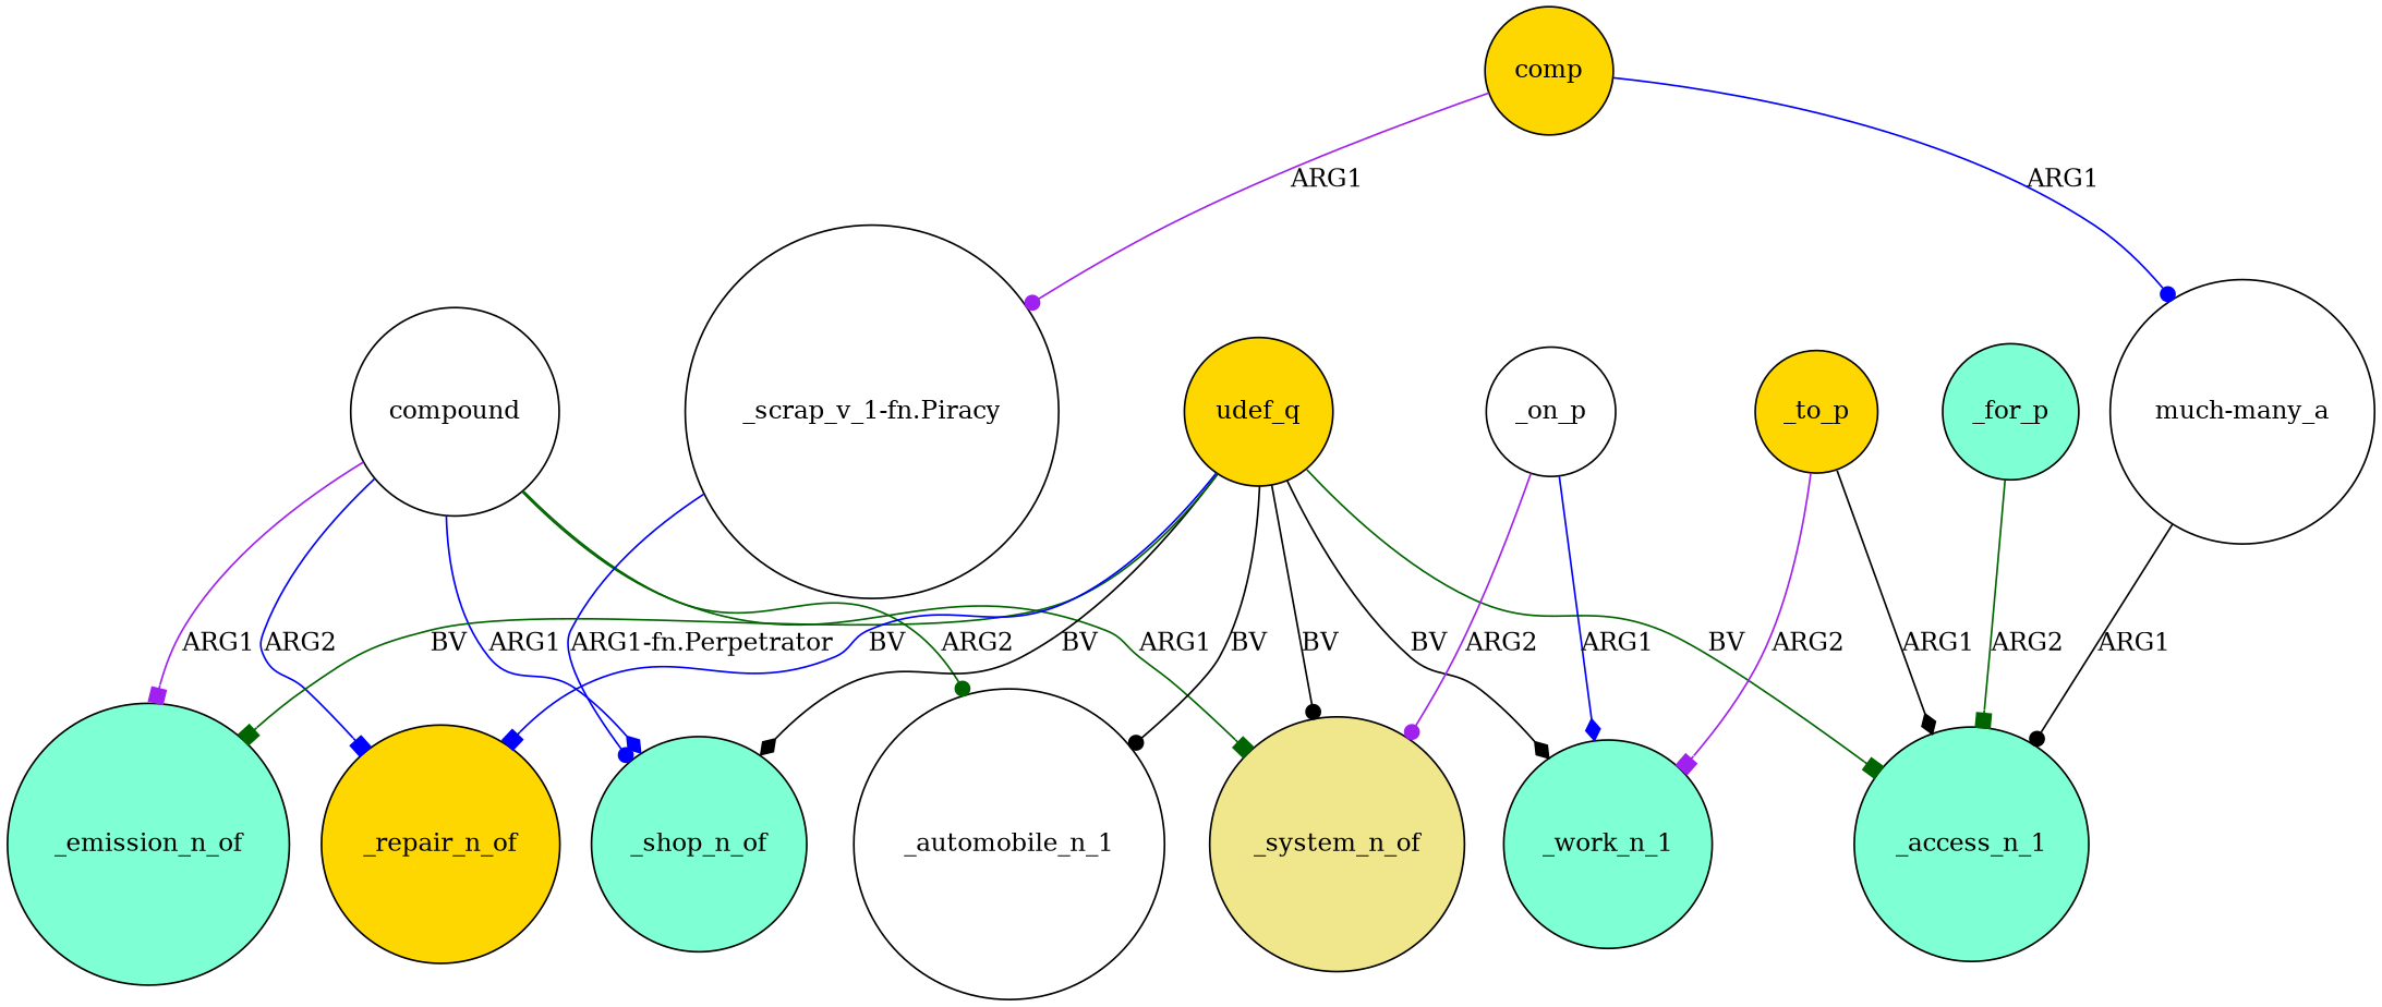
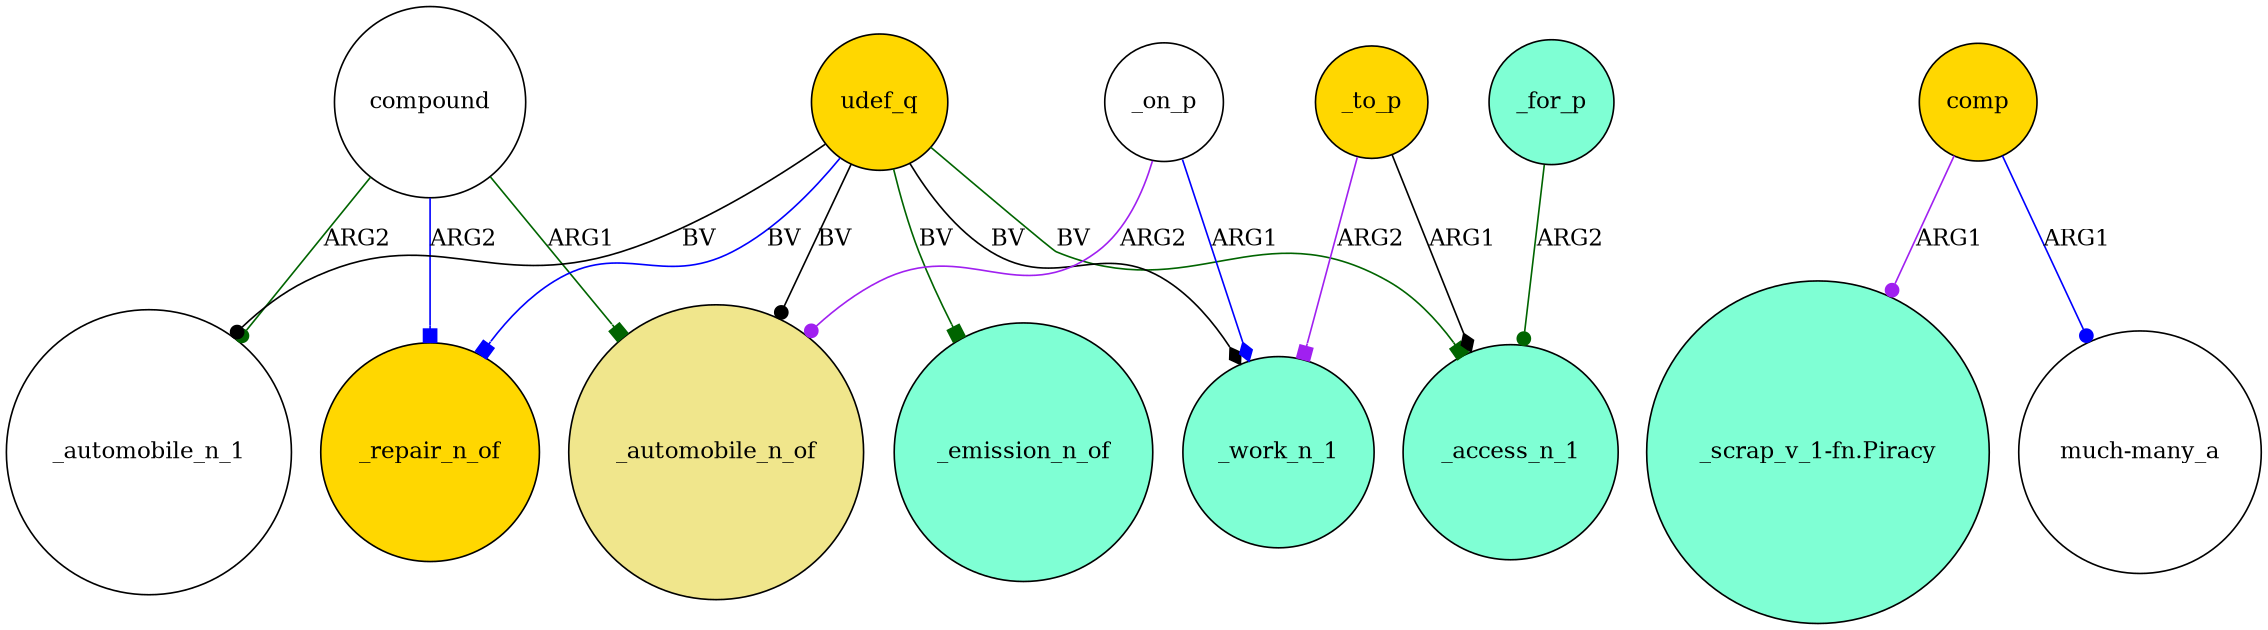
  digraph {
    node [fillcolor=aquamarine shape=circle style=filled]
    edge [arrowhead=box color=blue]
-   _system_n_of [fillcolor=khaki]
+   _system_n_of [fillcolor=khaki label=_automobile_n_of]
    compound [fillcolor=white]
-   _shop_n_of
    _emission_n_of
    _automobile_n_1 [fillcolor=white]
    _repair_n_of [fillcolor=gold]
    _for_p
    _access_n_1
-   "_scrap_v_1-fn.Piracy" [fillcolor=white]
+   "_scrap_v_1-fn.Piracy"
    udef_q [fillcolor=gold]
    _work_n_1
    _on_p [fillcolor=white]
    "much-many_a" [fillcolor=white]
    comp [fillcolor=gold]
    _to_p [fillcolor=gold]
    compound -> _system_n_of [color=darkgreen label=ARG1]
-   compound -> _shop_n_of [arrowhead=diamond label=ARG1]
-   compound -> _emission_n_of [color=purple label=ARG1]
    compound -> _automobile_n_1 [arrowhead=dot color=darkgreen label=ARG2]
    compound -> _repair_n_of [label=ARG2]
-   _for_p -> _access_n_1 [color=darkgreen label=ARG2]
-   "_scrap_v_1-fn.Piracy" -> _shop_n_of [arrowhead=dot label="ARG1-fn.Perpetrator"]
+   _for_p -> _access_n_1 [arrowhead=dot color=darkgreen label=ARG2]
    udef_q -> _system_n_of [arrowhead=dot color=black label=BV]
-   udef_q -> _shop_n_of [arrowhead=diamond color=black label=BV]
    udef_q -> _emission_n_of [color=darkgreen label=BV]
    udef_q -> _automobile_n_1 [arrowhead=dot color=black label=BV]
    udef_q -> _repair_n_of [label=BV]
    udef_q -> _access_n_1 [color=darkgreen label=BV]
    udef_q -> _work_n_1 [arrowhead=diamond color=black label=BV]
    _on_p -> _system_n_of [arrowhead=dot color=purple label=ARG2]
    _on_p -> _work_n_1 [arrowhead=diamond label=ARG1]
-   "much-many_a" -> _access_n_1 [arrowhead=dot color=black label=ARG1]
    comp -> "_scrap_v_1-fn.Piracy" [arrowhead=dot color=purple label=ARG1]
    comp -> "much-many_a" [arrowhead=dot label=ARG1]
    _to_p -> _access_n_1 [arrowhead=diamond color=black label=ARG1]
    _to_p -> _work_n_1 [color=purple label=ARG2]
  }
